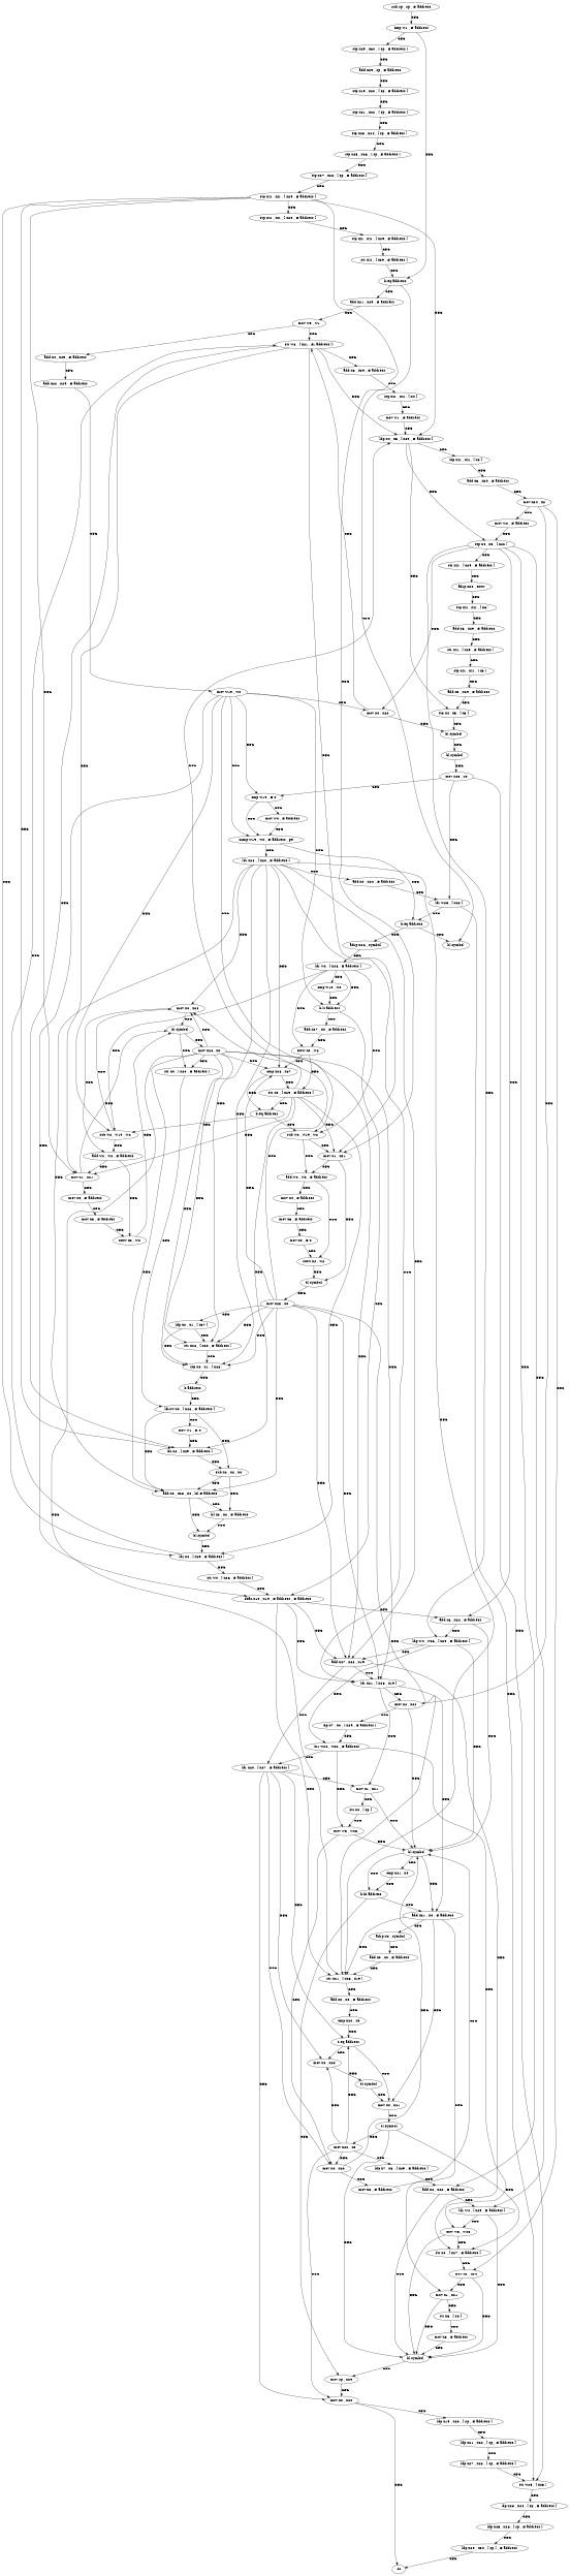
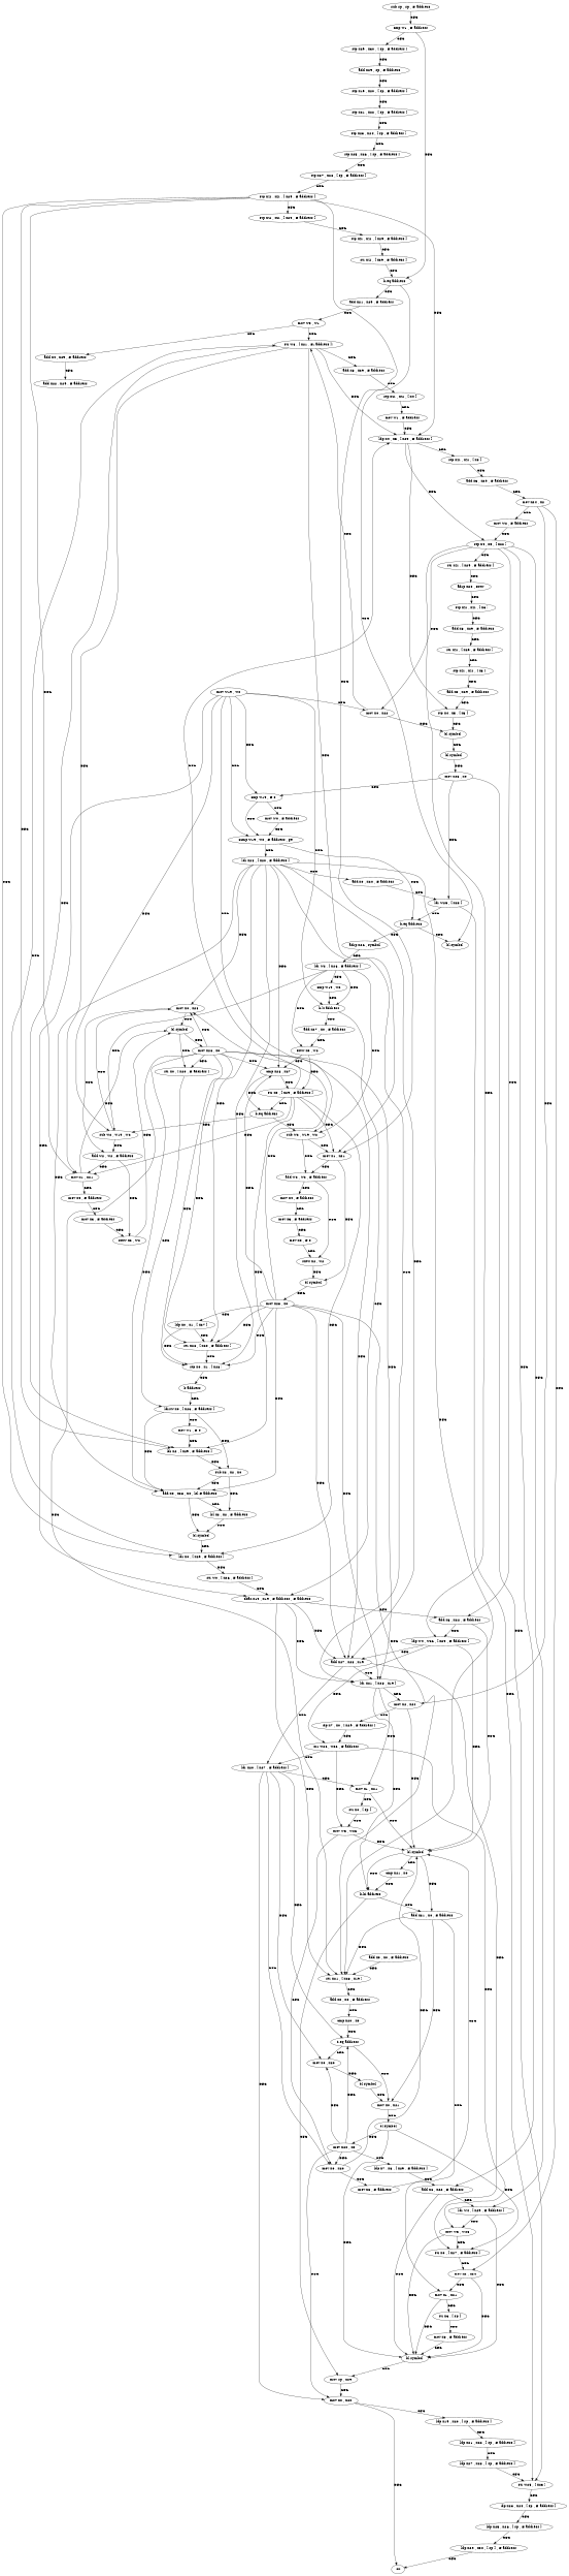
  digraph {
    n1 [label="sub sp , sp , # address"]
    n2 [label="cmp w1 , # address"]
    n3 [label="stp x29 , x30 , [ sp , # address ]"]
    n4 [label="b.eq address"]
    n5 [label="add x29 , sp , # address"]
    n6 [label="bl symbol"]
    n7 [label="add x21 , x29 , # address"]
    n8 [label="stp x19 , x20 , [ sp , # address ]"]
    n9 [label="stp x21 , x22 , [ sp , # address ]"]
    n10 [label="stp x23 , x24 , [ sp , # address ]"]
    n11 [label="stp x25 , x26 , [ sp , # address ]"]
    n12 [label="stp x27 , x28 , [ sp , # address ]"]
    n13 [label="stp xzr , xzr , [ x29 , # address ]"]
    n14 [label="stp xzr , xzr , [ x29 , # address ]"]
    n15 [label="ldp x4 , x5 , [ x29 , # address ]"]
    n16 [label="mov x1 , x21"]
    n17 [label="mov x1 , x21"]
    n18 [label="ldr x2 , [ x29 , # address ]"]
    n19 [label="ldr x0 , [ x29 , # address ]"]
    n20 [label="stp xzr , xzr , [ x29 , # address ]"]
    n21 [label="stp xzr , xzr , [ x3 ]"]
    n22 [label="stp x4 , x5 , [ x22 ]"]
    n23 [label="stp x4 , x5 , [ x3 ]"]
    n24 [label="add w2 , w2 , # address"]
    n25 [label="bl symbol"]
    n26 [label="bl symbol"]
    n27 [label="mov x4 , # address"]
    n28 [label="sub x2 , x2 , x0"]
    n29 [label="str w3 , [ x21 , #- address ]!"]
    n30 [label="str w0 , [ x26 , # address ]"]
    n31 [label="str xzr , [ x29 , # address ]"]
    n32 [label="mov w3 , w1"]
    n33 [label="add x4 , x29 , # address"]
    n34 [label="add x22 , x29 , # address"]
    n35 [label="add x3 , x29 , # address"]
    n36 [label="mov w19 , w0"]
    n37 [label="mov x0 , x22"]
    n38 [label="cmp w19 , # 0"]
    n39 [label="ccmp w19 , w0 , # address , ge"]
    n40 [label="b.lt address"]
    n41 [label="sbfiz x19 , x19 , # address , # address"]
    n42 [label="sub w2 , w19 , w2"]
    n43 [label="sub w2 , w19 , w2"]
    n44 [label="bl symbol"]
    n45 [label="mov w0 , # address"]
    n46 [label="ldr x28 , [ x20 , # address ]"]
    n47 [label="b.eq address"]
    n48 [label="add x27 , x0 , # address"]
    n49 [label="add x6 , x22 , # address"]
    n50 [label="add x27 , x28 , x19"]
    n51 [label="ldr x21 , [ x28 , x19 ]"]
    n52 [label="str x21 , [ x28 , x19 ]"]
    n53 [label="mov x0 , x28"]
    n54 [label="add w2 , w2 , # address"]
    n55 [label="bl symbol"]
    n56 [label="stp xzr , xzr , [ x4 ]"]
    n57 [label="mov w1 , # address"]
    n58 [label="add x3 , x29 , # address"]
    n59 [label="str xzr , [ x29 , # address ]"]
    n60 [label="ldp w4 , w26 , [ x29 , # address ]"]
    n61 [label="add x6 , x22 , # address"]
    n62 [label="ldr w4 , [ x29 , # address ]"]
    n63 [label="mov x24 , x2"]
    n64 [label="mov w2 , # address"]
    n65 [label="mov x2 , x24"]
    n66 [label="mov x2 , x24"]
    n67 [label="bl symbol"]
    n68 [label="ldp x7 , x0 , [ x29 , # address ]"]
    n69 [label="mov x1 , x21"]
    n70 [label="bl symbol"]
    n71 [label="adrp x20 , sxtw"]
    n72 [label="orr w26 , w26 , # address"]
    n73 [label="mov w5 , w26"]
    n74 [label="stp xzr , xzr , [ x3 ]"]
    n75 [label="add x3 , x29 , # address"]
    n76 [label="str xzr , [ x29 , # address ]"]
    n77 [label="stp xzr , xzr , [ x3 ]"]
    n78 [label="add x3 , x29 , # address"]
    n79 [label="mov x23 , x0"]
    n80 [label="ldr w25 , [ x23 ]"]
    n81 [label="str w25 , [ x23 ]"]
    n82 [label="ldp x23 , x24 , [ sp , # address ]"]
    n83 [label="add x0 , x20 , # address"]
    n84 [label="cmp x28 , x27"]
    n85 [label="str x28 , [ x20 , # address ]"]
    n86 [label="stp x0 , x1 , [ x28 ]"]
    n87 [label="add x0 , x28 , x0 , lsl # address"]
    n88 [label="adrp x26 , symbol"]
    n89 [label="ldr x20 , [ x27 , # address ]"]
    n90 [label="str x0 , [ x27 , # address ]"]
    n91 [label="mov x1 , x21"]
    n92 [label="b.hi address"]
    n93 [label="str x0 , [ x29 , # address ]"]
    n94 [label="b.eq address"]
    n95 [label="add x0 , x0 , # address"]
    n96 [label="b address"]
    n97 [label="lsl x2 , x2 , # address"]
    n98 [label="bl symbol"]
    n99 [label="ldr w2 , [ x26 , # address ]"]
    n100 [label="cmp w19 , w2"]
    n101 [label="sxtw x0 , w2"]
    n102 [label="cmp x21 , x0"]
    n103 [label="add x21 , x0 , # address"]
    n104 [label="mov w5 , w26"]
    n105 [label="mov x0 , x20"]
    n106 [label="mov x0 , x20"]
    n107 [label="b.eq address"]
    n108 [label="mov x0 , x20"]
    n109 [label="str x0 , [ sp ]"]
    n110 [label="mov sp , x29"]
    n111 [label="mov x3 , # address"]
    n112 [label="ldp x19 , x20 , [ sp , # address ]"]
    n113 [label=ret]
    n114 [label="mov x0 , x21"]
    n115 [label="bl symbol"]
-   n116 [label="adrp x0 , symbol"]
    n117 [label="add x0 , x0 , # address"]
    n118 [label="bl symbol"]
    n119 [label="str x3 , [ sp ]"]
    n120 [label="mov x4 , # address"]
    n121 [label="sxtw x2 , w2"]
    n122 [label="sxtw x2 , w2"]
    n123 [label="ldp x21 , x22 , [ sp , # address ]"]
    n124 [label="ldp x27 , x28 , [ sp , # address ]"]
    n125 [label="ldp x25 , x26 , [ sp , # address ]"]
    n126 [label="ldp x29 , x30 , [ sp ] , # address"]
    n127 [label="cmp x20 , x0"]
    n128 [label="mov x20 , x0"]
    n129 [label="mov x28 , x0"]
    n130 [label="mov x3 , # address"]
    n131 [label="mov x0 , # 0"]
    n132 [label="ldp x0 , x1 , [ x27 ]"]
    n133 [label="ldrsw x0 , [ x26 , # address ]"]
    n134 [label="mov w1 , # 0"]
    n135 [label="mov x28 , x0"]
    n136 [label="str x0 , [ x20 , # address ]"]
    n137 [label="mov x3 , # address"]
    n138 [label="ldp x7 , x3 , [ x29 , # address ]"]
    n139 [label="mov x3 , # address"]
    n1 -> n2 [label=CFG]
    n2 -> n3 [label=CFG]
    n2 -> n4 [label=DFG]
    n3 -> n5 [label=CFG]
    n4 -> n6 [label=CFG]
    n4 -> n7 [label=CFG]
    n5 -> n8 [label=CFG]
    n7 -> n32 [label=CFG]
    n8 -> n9 [label=CFG]
    n9 -> n10 [label=CFG]
    n10 -> n11 [label=CFG]
    n11 -> n12 [label=CFG]
    n12 -> n13 [label=CFG]
    n13 -> n14 [label=CFG]
    n13 -> n15 [label=DFG]
    n13 -> n16 [label=DFG]
    n13 -> n17 [label=DFG]
    n13 -> n18 [label=DFG]
    n13 -> n19 [label=DFG]
    n14 -> n20 [label=CFG]
    n15 -> n21 [label=CFG]
    n15 -> n22 [label=DFG]
    n15 -> n23 [label=DFG]
    n16 -> n24 [label=CFG]
    n16 -> n25 [label=DFG]
    n17 -> n26 [label=DFG]
    n17 -> n27 [label=CFG]
    n18 -> n28 [label=DFG]
    n19 -> n29 [label=DFG]
    n19 -> n30 [label=DFG]
    n20 -> n31 [label=CFG]
    n21 -> n58 [label=CFG]
    n22 -> n37 [label=DFG]
    n22 -> n49 [label=DFG]
    n22 -> n59 [label=CFG]
    n22 -> n60 [label=DFG]
    n22 -> n61 [label=DFG]
    n22 -> n62 [label=DFG]
    n23 -> n44 [label=CFG]
    n24 -> n120 [label=CFG]
    n24 -> n121 [label=DFG]
    n25 -> n129 [label=DFG]
    n26 -> n135 [label=DFG]
    n26 -> n136 [label=DFG]
    n27 -> n137 [label=CFG]
    n28 -> n87 [label=CFG]
    n28 -> n97 [label=DFG]
    n29 -> n15 [label=DFG]
    n29 -> n16 [label=DFG]
    n29 -> n17 [label=DFG]
    n29 -> n18 [label=DFG]
    n29 -> n35 [label=CFG]
    n30 -> n41 [label=CFG]
    n31 -> n4 [label=CFG]
    n32 -> n29 [label=DFG]
    n32 -> n33 [label=CFG]
    n33 -> n34 [label=CFG]
-   n34 -> n36 [label=CFG]
    n35 -> n56 [label=CFG]
    n36 -> n37 [label=CFG]
    n36 -> n38 [label=DFG]
    n36 -> n39 [label=DFG]
    n36 -> n40 [label=DFG]
    n36 -> n41 [label=DFG]
    n36 -> n42 [label=DFG]
    n36 -> n43 [label=DFG]
    n37 -> n29 [label=CFG]
    n37 -> n44 [label=DFG]
    n38 -> n39 [label=DFG]
    n38 -> n45 [label=CFG]
    n39 -> n46 [label=CFG]
    n39 -> n47 [label=DFG]
    n40 -> n41 [label=CFG]
    n40 -> n48 [label=CFG]
    n41 -> n49 [label=CFG]
    n41 -> n50 [label=DFG]
    n41 -> n51 [label=DFG]
    n41 -> n52 [label=DFG]
    n42 -> n16 [label=CFG]
    n42 -> n24 [label=DFG]
    n43 -> n53 [label=CFG]
    n43 -> n54 [label=DFG]
    n44 -> n55 [label=CFG]
    n45 -> n39 [label=CFG]
    n46 -> n50 [label=DFG]
    n46 -> n51 [label=DFG]
    n46 -> n52 [label=DFG]
    n46 -> n53 [label=DFG]
    n46 -> n83 [label=CFG]
    n46 -> n84 [label=DFG]
    n46 -> n85 [label=DFG]
    n46 -> n86 [label=DFG]
    n46 -> n87 [label=DFG]
    n47 -> n6 [label=CFG]
    n47 -> n88 [label=CFG]
    n48 -> n101 [label=CFG]
    n49 -> n60 [label=CFG]
    n49 -> n67 [label=DFG]
    n50 -> n51 [label=CFG]
    n50 -> n89 [label=DFG]
    n50 -> n90 [label=DFG]
    n51 -> n65 [label=CFG]
    n51 -> n91 [label=DFG]
-   n51 -> n103 [label=DFG]
+   n51 -> n92 [label=DFG]
    n52 -> n95 [label=CFG]
    n53 -> n26 [label=DFG]
    n53 -> n54 [label=CFG]
    n54 -> n17 [label=CFG]
    n54 -> n122 [label=DFG]
    n55 -> n79 [label=DFG]
    n56 -> n57 [label=CFG]
    n57 -> n15 [label=CFG]
    n58 -> n63 [label=CFG]
    n59 -> n71 [label=CFG]
    n60 -> n50 [label=CFG]
    n60 -> n67 [label=DFG]
    n60 -> n72 [label=DFG]
    n61 -> n62 [label=CFG]
    n61 -> n70 [label=DFG]
    n62 -> n70 [label=DFG]
    n62 -> n73 [label=CFG]
    n63 -> n64 [label=CFG]
    n63 -> n65 [label=DFG]
    n63 -> n66 [label=DFG]
    n64 -> n22 [label=CFG]
    n65 -> n67 [label=DFG]
    n65 -> n68 [label=CFG]
    n66 -> n69 [label=CFG]
    n66 -> n70 [label=DFG]
    n67 -> n92 [label=DFG]
    n67 -> n102 [label=CFG]
    n67 -> n103 [label=DFG]
    n68 -> n72 [label=CFG]
    n69 -> n70 [label=DFG]
    n69 -> n119 [label=CFG]
    n70 -> n110 [label=CFG]
    n71 -> n74 [label=CFG]
    n72 -> n73 [label=DFG]
    n72 -> n89 [label=CFG]
    n72 -> n104 [label=DFG]
    n73 -> n70 [label=DFG]
    n73 -> n90 [label=CFG]
    n74 -> n75 [label=CFG]
    n75 -> n76 [label=CFG]
    n76 -> n77 [label=CFG]
    n77 -> n78 [label=CFG]
    n78 -> n23 [label=CFG]
    n79 -> n38 [label=CFG]
    n79 -> n80 [label=DFG]
    n79 -> n81 [label=DFG]
    n80 -> n47 [label=CFG]
    n80 -> n81 [label=DFG]
    n81 -> n82 [label=CFG]
    n82 -> n125 [label=CFG]
    n83 -> n80 [label=CFG]
    n84 -> n93 [label=CFG]
    n84 -> n94 [label=DFG]
    n85 -> n86 [label=CFG]
    n86 -> n96 [label=CFG]
    n87 -> n97 [label=CFG]
    n87 -> n98 [label=DFG]
    n88 -> n99 [label=CFG]
    n89 -> n91 [label=CFG]
    n89 -> n105 [label=DFG]
    n89 -> n106 [label=DFG]
    n89 -> n107 [label=DFG]
    n89 -> n108 [label=DFG]
    n90 -> n66 [label=CFG]
    n91 -> n67 [label=DFG]
    n91 -> n109 [label=CFG]
    n92 -> n103 [label=CFG]
    n92 -> n110 [label=CFG]
    n93 -> n15 [label=DFG]
    n93 -> n16 [label=DFG]
    n93 -> n17 [label=DFG]
    n93 -> n18 [label=DFG]
    n93 -> n19 [label=DFG]
    n93 -> n94 [label=CFG]
    n94 -> n42 [label=CFG]
    n94 -> n43 [label=CFG]
    n95 -> n127 [label=CFG]
    n96 -> n133 [label=CFG]
    n97 -> n98 [label=DFG]
    n98 -> n19 [label=CFG]
    n99 -> n40 [label=DFG]
    n99 -> n42 [label=DFG]
    n99 -> n43 [label=DFG]
    n99 -> n100 [label=CFG]
    n99 -> n101 [label=DFG]
    n100 -> n40 [label=CFG]
    n101 -> n84 [label=CFG]
    n101 -> n93 [label=DFG]
    n102 -> n92 [label=CFG]
    n103 -> n52 [label=DFG]
    n103 -> n69 [label=DFG]
    n103 -> n114 [label=DFG]
-   n103 -> n116 [label=CFG]
    n104 -> n67 [label=DFG]
    n104 -> n105 [label=CFG]
    n105 -> n67 [label=DFG]
    n105 -> n111 [label=CFG]
    n106 -> n112 [label=CFG]
    n106 -> n113 [label=DFG]
    n107 -> n108 [label=CFG]
    n107 -> n114 [label=CFG]
    n108 -> n115 [label=DFG]
    n109 -> n104 [label=CFG]
    n110 -> n106 [label=CFG]
    n111 -> n67 [label=CFG]
    n112 -> n123 [label=CFG]
    n114 -> n118 [label=DFG]
    n115 -> n114 [label=CFG]
-   n116 -> n117 [label=CFG]
    n117 -> n52 [label=CFG]
    n118 -> n70 [label=DFG]
    n118 -> n90 [label=DFG]
    n118 -> n128 [label=DFG]
    n119 -> n139 [label=CFG]
    n120 -> n130 [label=CFG]
    n121 -> n25 [label=DFG]
    n122 -> n26 [label=DFG]
    n123 -> n124 [label=CFG]
    n124 -> n81 [label=CFG]
    n125 -> n126 [label=CFG]
    n126 -> n113 [label=CFG]
    n127 -> n107 [label=CFG]
    n128 -> n105 [label=DFG]
    n128 -> n106 [label=DFG]
    n128 -> n107 [label=DFG]
    n128 -> n108 [label=DFG]
    n128 -> n138 [label=CFG]
    n129 -> n50 [label=DFG]
    n129 -> n51 [label=DFG]
    n129 -> n52 [label=DFG]
    n129 -> n53 [label=DFG]
    n129 -> n84 [label=DFG]
    n129 -> n85 [label=DFG]
    n129 -> n86 [label=DFG]
    n129 -> n87 [label=DFG]
    n129 -> n132 [label=CFG]
    n130 -> n131 [label=CFG]
    n131 -> n121 [label=CFG]
    n132 -> n85 [label=CFG]
    n132 -> n86 [label=DFG]
    n133 -> n28 [label=DFG]
    n133 -> n87 [label=DFG]
    n133 -> n134 [label=CFG]
    n134 -> n18 [label=CFG]
    n135 -> n50 [label=DFG]
    n135 -> n51 [label=DFG]
    n135 -> n52 [label=DFG]
    n135 -> n53 [label=DFG]
    n135 -> n84 [label=DFG]
    n135 -> n85 [label=DFG]
    n135 -> n86 [label=DFG]
    n135 -> n87 [label=DFG]
    n135 -> n136 [label=CFG]
    n136 -> n133 [label=CFG]
    n137 -> n122 [label=CFG]
    n138 -> n61 [label=CFG]
    n139 -> n70 [label=CFG]
  }
